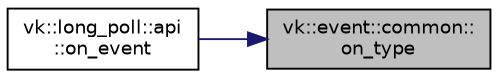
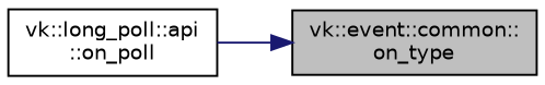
  digraph {
    rankdir=RL
    node [color=black fontname=Helvetica fontsize=10 shape=record style=filled]
    n1 [fillcolor=grey75 fontcolor=black height=0.2 label="vk::event::common::\lon_type" width=0.4]
-   n2 [fillcolor=white height=0.2 label="vk::long_poll::api\l::on_event" width=0.4]
+   n2 [fillcolor=white height=0.2 label="vk::long_poll::api\l::on_poll" width=0.4]
    n1 -> n2 [color=midnightblue dir=back fontname=Helvetica fontsize=10 labelfontname=Helvetica labelfontsize=10 style=solid]
  }
